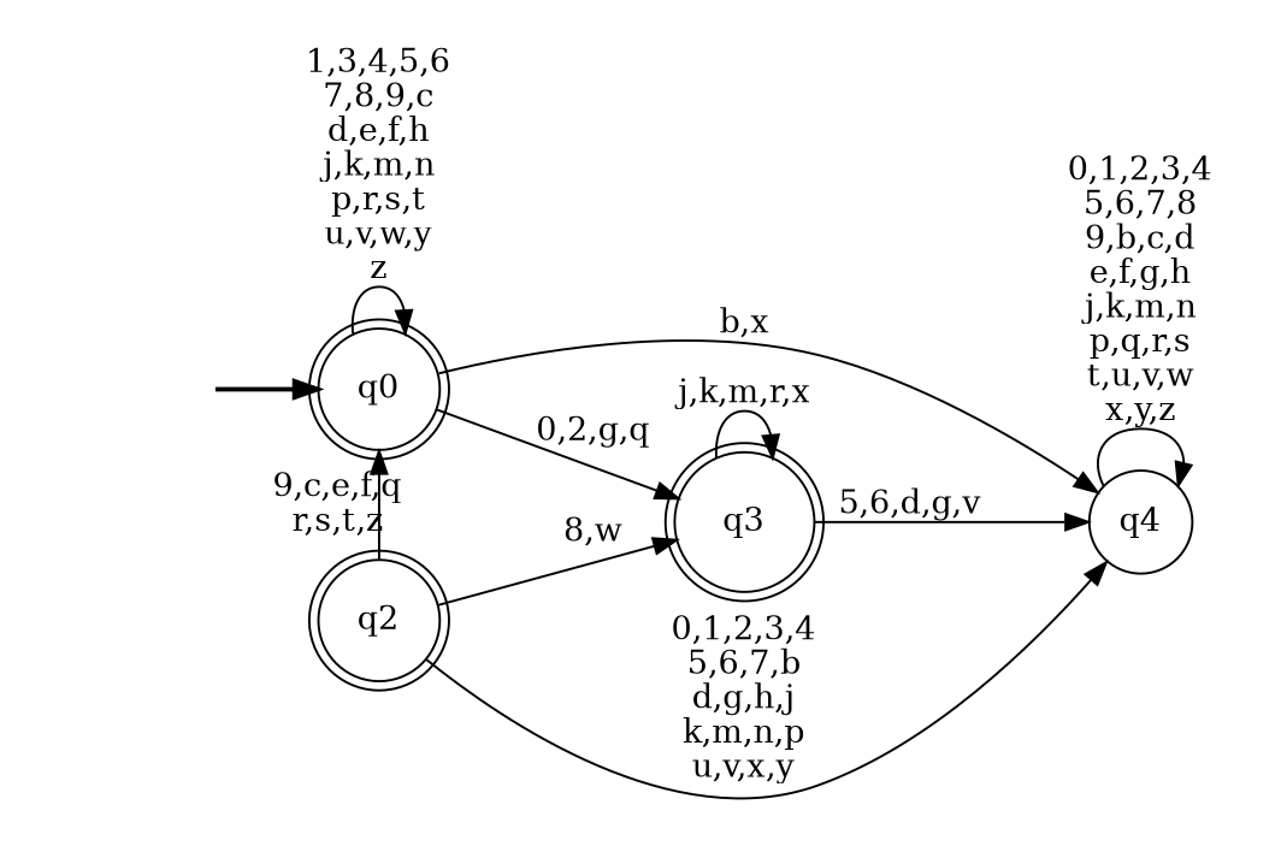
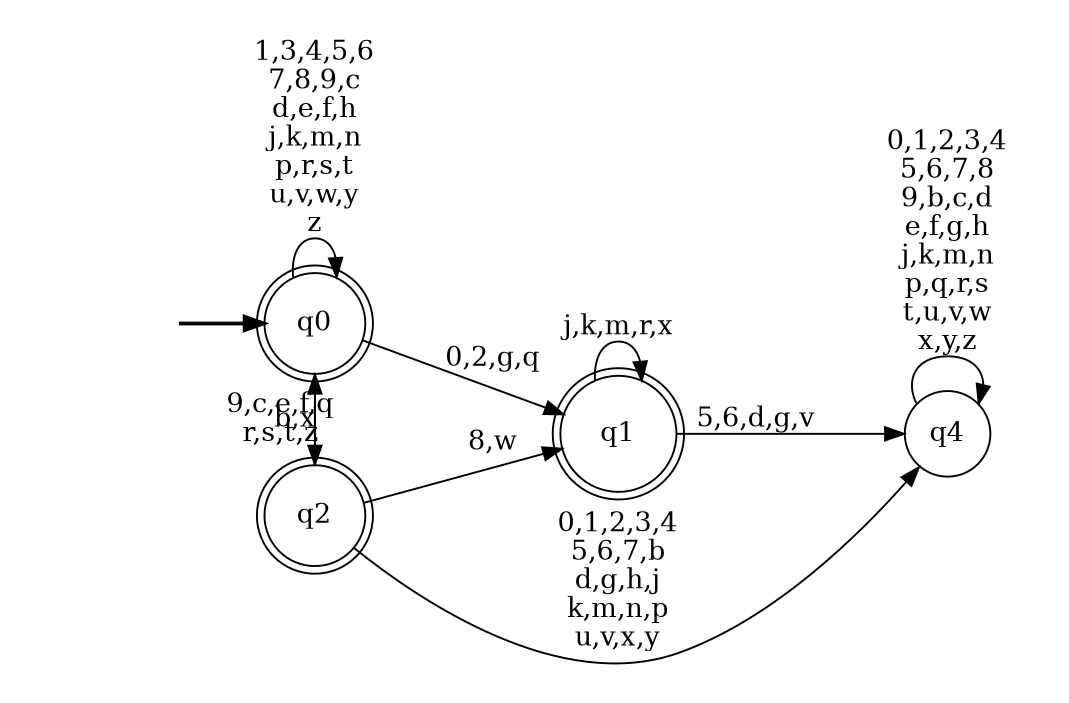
  digraph {
    rankdir=LR
    node [shape=doublecircle style="rounded,filled" color=black fillcolor=white]
    __start0 [height=0 shape=none style=invis width=0 color="" fillcolor=""]
    n2 [label=q0]
-   n3 [label=q3]
+   n3 [label=q1]
    n4 [label=q2]
    n5 [label=q4 shape=circle style=filled]
    subgraph cluster_1 {
      nodesep=0.15
      ranksep=0.15
      style=invis
      __start0
      n2
    }
    __start0 -> n2 [penwidth=2]
    n2 -> n2 [label="1,3,4,5,6\n7,8,9,c\nd,e,f,h\nj,k,m,n\np,r,s,t\nu,v,w,y\nz"]
    n2 -> n3 [label="0,2,g,q"]
-   n2 -> n5 [label="b,x"]
+   n2 -> n4 [label="b,x"]
    n3 -> n3 [label="j,k,m,r,x"]
    n3 -> n5 [label="5,6,d,g,v"]
    n4 -> n2 [label="9,c,e,f,q\nr,s,t,z"]
    n4 -> n3 [label="8,w"]
    n4 -> n5 [label="0,1,2,3,4\n5,6,7,b\nd,g,h,j\nk,m,n,p\nu,v,x,y"]
    n5 -> n5 [label="0,1,2,3,4\n5,6,7,8\n9,b,c,d\ne,f,g,h\nj,k,m,n\np,q,r,s\nt,u,v,w\nx,y,z"]
  }
